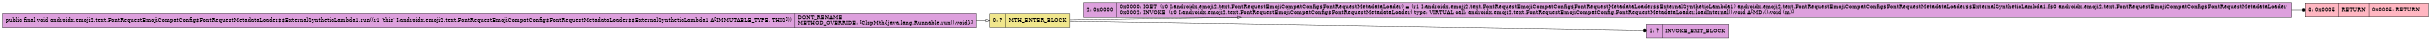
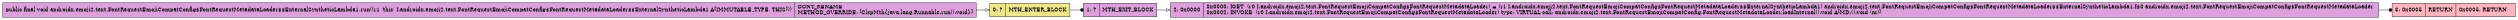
  digraph {
    rankdir=LR
    node [fillcolor=plum shape=record style=filled]
    edge [arrowhead=onormal]
    n1 [fillcolor=khaki label="{0\:\ ?|MTH_ENTER_BLOCK\l}"]
    n2 [label="{2\:\ 0x0000|0x0000: IGET  (r0 I:androidx.emoji2.text.FontRequestEmojiCompatConfig$FontRequestMetadataLoader) = (r1 I:androidx.emoji2.text.FontRequestEmojiCompatConfig$FontRequestMetadataLoader$$ExternalSyntheticLambda1) androidx.emoji2.text.FontRequestEmojiCompatConfig$FontRequestMetadataLoader$$ExternalSyntheticLambda1.f$0 androidx.emoji2.text.FontRequestEmojiCompatConfig$FontRequestMetadataLoader \l0x0002: INVOKE  (r0 I:androidx.emoji2.text.FontRequestEmojiCompatConfig$FontRequestMetadataLoader) type: VIRTUAL call: androidx.emoji2.text.FontRequestEmojiCompatConfig.FontRequestMetadataLoader.loadInternal():void A[MD:():void (m)]\l}"]
-   n3 [label="{1\:\ ?|INVOKE_EXIT_BLOCK\l}"]
+   n3 [label="{1\:\ ?|MTH_EXIT_BLOCK\l}"]
    n4 [fillcolor=lightpink label="{3\:\ 0x0005|RETURN\l|0x0005: RETURN   \l}"]
    n5 [label="{public final void androidx.emoji2.text.FontRequestEmojiCompatConfig$FontRequestMetadataLoader$$ExternalSyntheticLambda1.run((r1 'this' I:androidx.emoji2.text.FontRequestEmojiCompatConfig$FontRequestMetadataLoader$$ExternalSyntheticLambda1 A[IMMUTABLE_TYPE, THIS]))  | DONT_RENAME\lMETHOD_OVERRIDE: [ClspMth\{java.lang.Runnable.run():void\}]\l}"]
-   n1 -> n2
+   n3 -> n2
    n1 -> n3 [arrowhead=dot]
    n2 -> n4 [arrowhead=dot]
    n5 -> n1
  }
